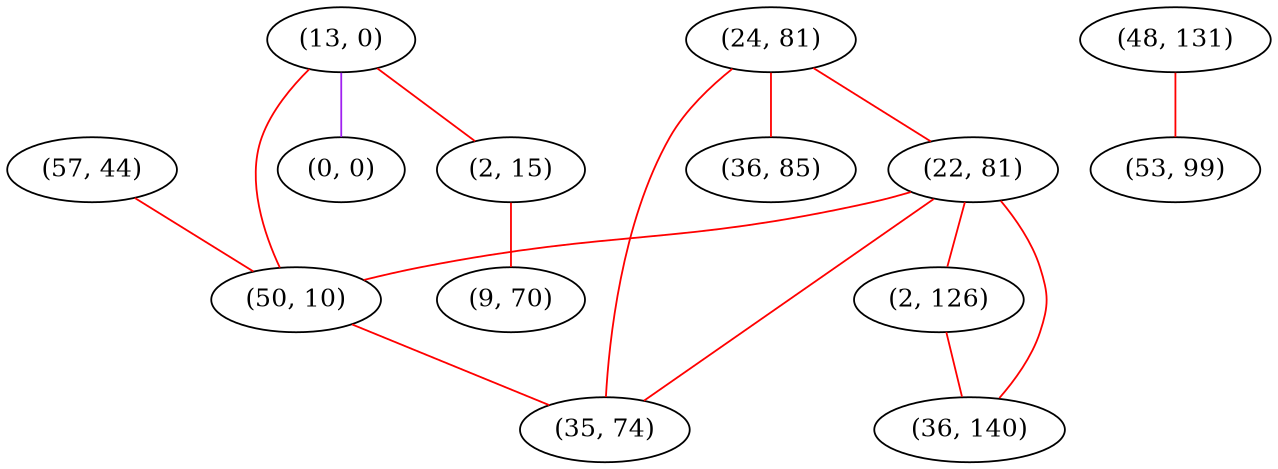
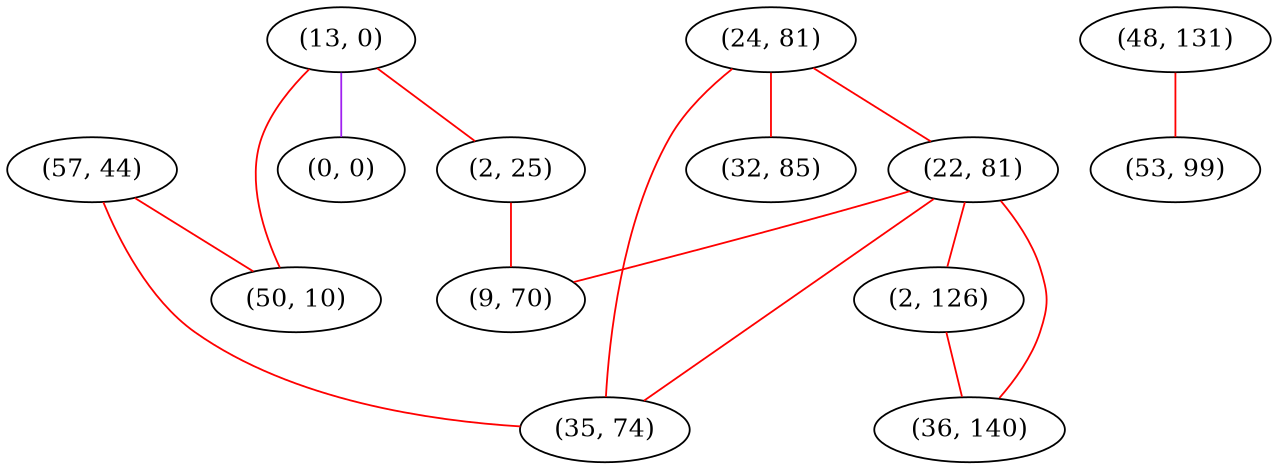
  graph {
    edge [color=red weight=1]
    n1 [label="(13, 0)"]
    "(0, 0)"
-   "(2, 25)" [label="(2, 15)"]
+   "(2, 25)"
    "(50, 10)"
    "(9, 70)"
    "(48, 131)"
    "(53, 99)"
    "(24, 81)"
    "(22, 81)"
-   "(36, 85)"
+   "(36, 85)" [label="(32, 85)"]
    "(35, 74)"
    "(36, 140)"
    "(2, 126)"
    "(57, 44)"
    n1 -- "(0, 0)" [color=purple weight=4]
    n1 -- "(2, 25)"
    n1 -- "(50, 10)"
    "(2, 25)" -- "(9, 70)"
    "(48, 131)" -- "(53, 99)"
    "(24, 81)" -- "(22, 81)"
    "(24, 81)" -- "(36, 85)"
    "(24, 81)" -- "(35, 74)"
-   "(22, 81)" -- "(50, 10)"
+   "(22, 81)" -- "(9, 70)"
    "(22, 81)" -- "(35, 74)"
    "(22, 81)" -- "(36, 140)"
    "(22, 81)" -- "(2, 126)"
    "(2, 126)" -- "(36, 140)"
    "(57, 44)" -- "(50, 10)"
-   "(50, 10)" -- "(35, 74)"
+   "(57, 44)" -- "(35, 74)"
  }
